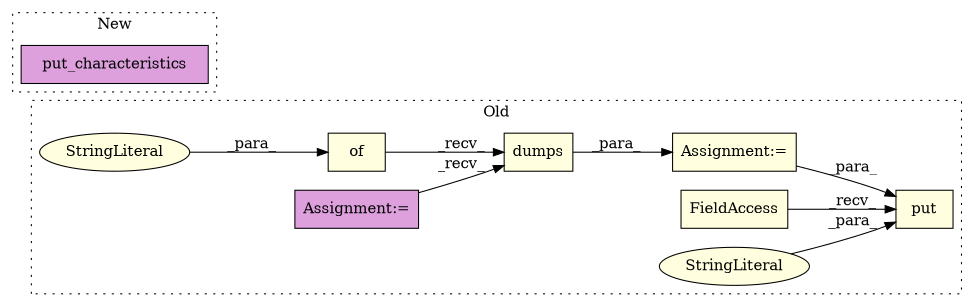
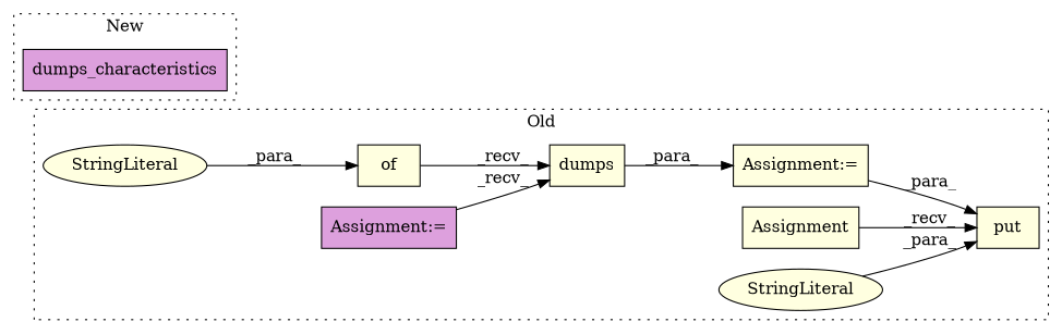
  digraph {
    rankdir=LR
    node [a=32 fillcolor=lightyellow shape=box style=filled]
    n1 [l="3,1" label=of s="4563,4599"]
    n2 [l="6,1" label=dumps s="4553,4600"]
    n3 [a=45 l=17 label=StringLiteral s=4566 shape=ellipse]
    n4 [a=7 l=1 label="Assignment:=" s=4547]
    n5 [a=7 fillcolor=plum l=4 label="Assignment:=" s=4414]
    n6 [l="4,1" label=put s="4623,4650"]
-   n7 [a=22 l=15 label=FieldAccess s=4607]
+   n7 [a=22 l=15 label=Assignment s=4607]
    n8 [a=45 l=18 label=StringLiteral s=4627 shape=ellipse]
-   n9 [fillcolor=plum l="20,1" label=put_characteristics s="4400,4435"]
+   n9 [fillcolor=plum l="20,1" label=dumps_characteristics s="4400,4435"]
    subgraph cluster_1 {
      label=Old
      style=dotted
      n1
      n2
      n3
      n4
      n5
      n6
      n7
      n8
    }
    subgraph cluster_2 {
      label=New
      style=dotted
      n9
    }
    n1 -> n2 [label=_recv_]
    n2 -> n4 [label=_para_]
    n3 -> n1 [label=_para_]
    n4 -> n6 [label=_para_]
    n5 -> n2 [label=_recv_]
    n7 -> n6 [label=_recv_]
    n8 -> n6 [label=_para_]
  }
